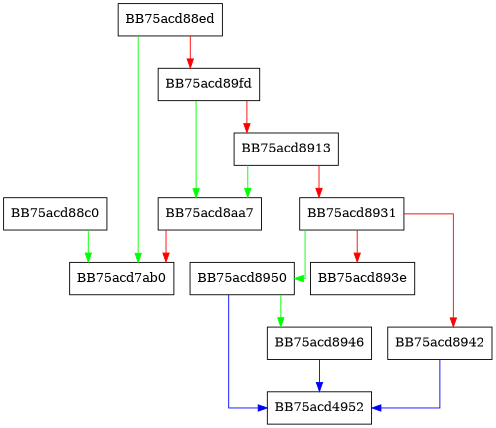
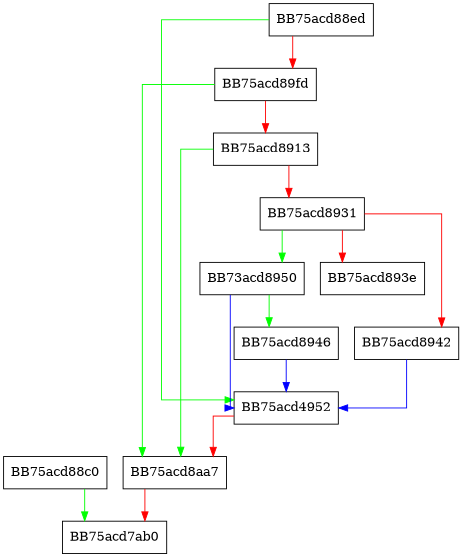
  digraph {
    splines=ortho
    node [shape=box]
    edge [color=red]
    n1 [label=BB75acd7ab0]
    BB75acd88c0
    BB75acd88ed
    n4 [label=BB75acd89fd]
    BB75acd8aa7
    BB75acd8913
    BB75acd8931
-   BB75acd8950
+   BB75acd8950 [label=BB73acd8950]
    BB75acd893e
    BB75acd8942
    n11 [label=BB75acd4952]
    BB75acd8946
    BB75acd88c0 -> n1 [color=green]
-   BB75acd88ed -> n1 [color=green]
+   BB75acd88ed -> n11 [color=green]
    BB75acd88ed -> n4
    n4 -> BB75acd8aa7 [color=green]
    n4 -> BB75acd8913
    BB75acd8aa7 -> n1
    BB75acd8913 -> BB75acd8aa7 [color=green]
    BB75acd8913 -> BB75acd8931
    BB75acd8931 -> BB75acd8950 [color=green]
    BB75acd8931 -> BB75acd893e
    BB75acd8931 -> BB75acd8942
    BB75acd8950 -> n11 [color=blue]
    BB75acd8950 -> BB75acd8946 [color=green]
    BB75acd8942 -> n11 [color=blue]
+   n11 -> BB75acd8aa7
    BB75acd8946 -> n11 [color=blue]
  }
